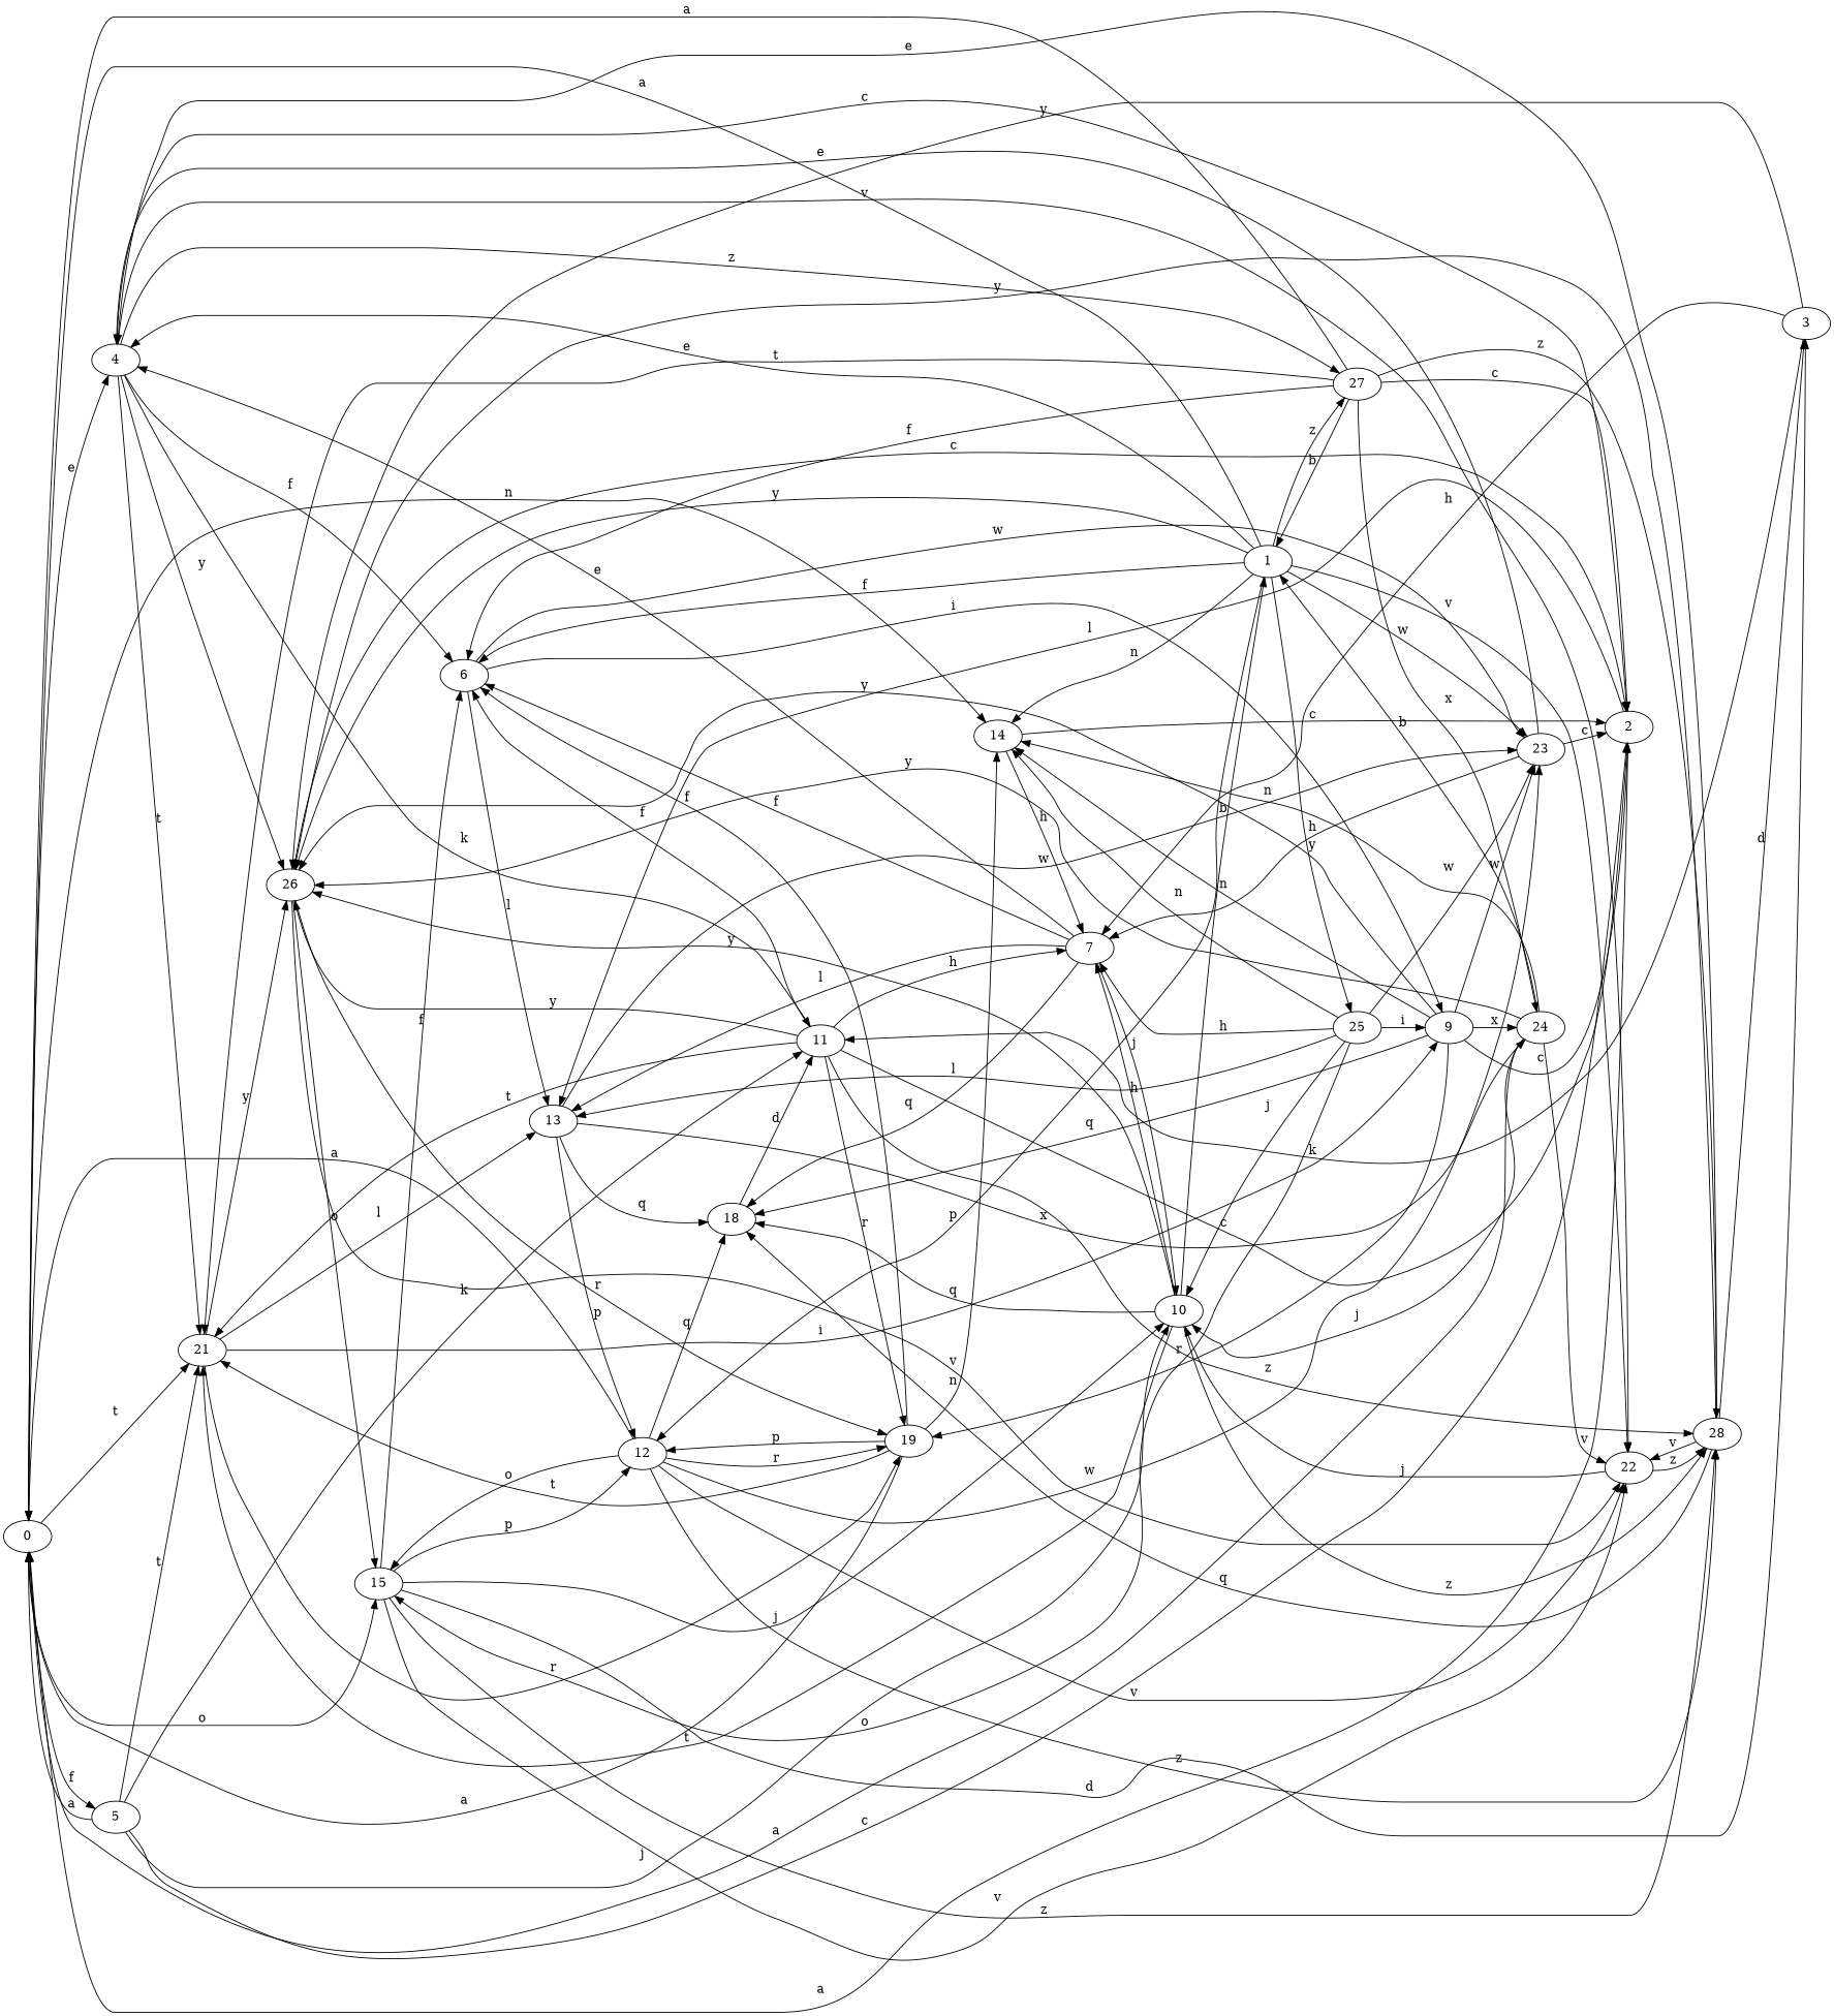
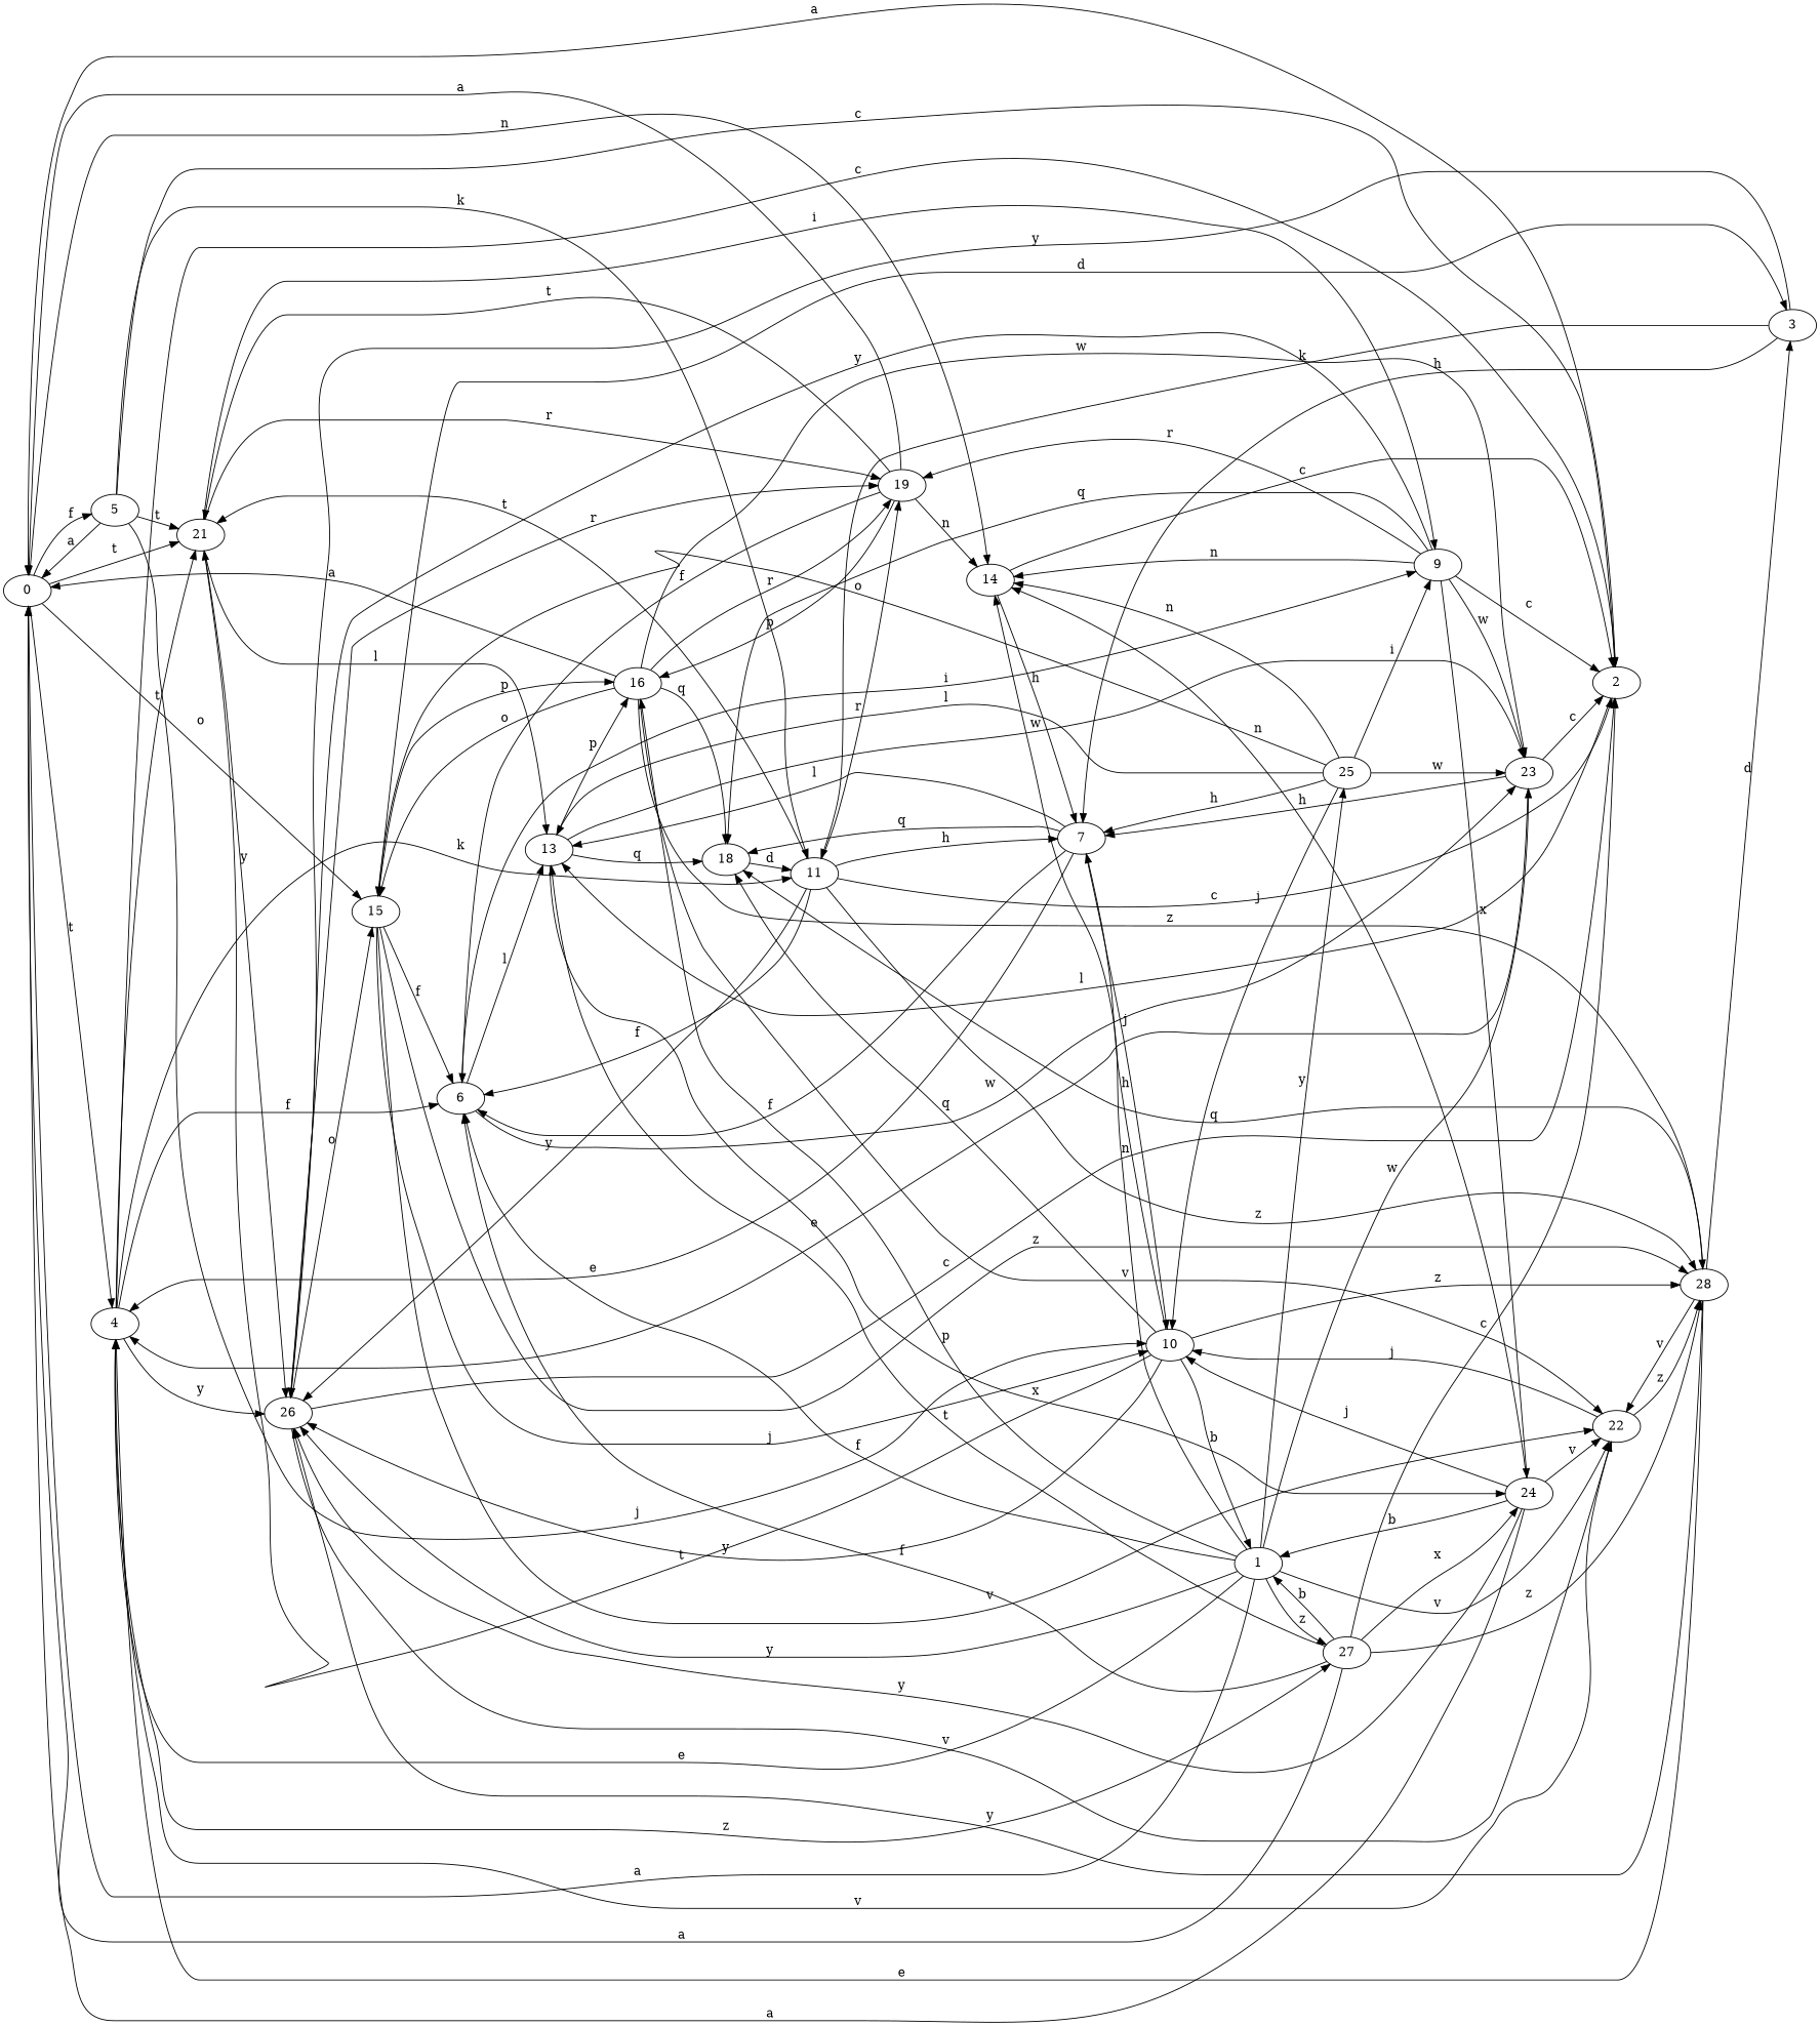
  strict digraph {
    rankdir=LR
    0
    4
    5
    14
    15
    21
    6
    22
    26
    27
    2
    11
    10
    7
-   16 [label=12]
+   16
    3
    28
    13
    9
    19
    1
    23
    25
    18
    24
-   0 -> 4 [label=e]
+   0 -> 4 [label=t]
    0 -> 5 [label=f]
    0 -> 14 [label=n]
    0 -> 15 [label=o]
    0 -> 21 [label=t]
    4 -> 21 [label=t]
    4 -> 6 [label=f]
    4 -> 22 [label=v]
    4 -> 26 [label=y]
    4 -> 27 [label=z]
    4 -> 2 [label=c]
    4 -> 11 [label=k]
    5 -> 0 [label=a]
    5 -> 21 [label=t]
    5 -> 2 [label=c]
    5 -> 11 [label=k]
    5 -> 10 [label=j]
    14 -> 2 [label=c]
    14 -> 7 [label=h]
    15 -> 6 [label=f]
    15 -> 22 [label=v]
    15 -> 10 [label=j]
    15 -> 16 [label=p]
    15 -> 3 [label=d]
    15 -> 28 [label=z]
    21 -> 26 [label=y]
    21 -> 13 [label=l]
    21 -> 9 [label=i]
    21 -> 19 [label=r]
    6 -> 13 [label=l]
    6 -> 9 [label=i]
    6 -> 23 [label=w]
    22 -> 10 [label=j]
    22 -> 28 [label=z]
    26 -> 15 [label=o]
    26 -> 22 [label=v]
    26 -> 2 [label=c]
    26 -> 19 [label=r]
    27 -> 0 [label=a]
-   27 -> 21 [label=t]
+   27 -> 13 [label=t]
    27 -> 6 [label=f]
    27 -> 2 [label=c]
    27 -> 28 [label=z]
    27 -> 1 [label=b]
    27 -> 24 [label=x]
    2 -> 0 [label=a]
    2 -> 13 [label=l]
    11 -> 21 [label=t]
    11 -> 6 [label=f]
    11 -> 26 [label=y]
    11 -> 2 [label=c]
    11 -> 7 [label=h]
    11 -> 28 [label=z]
    11 -> 19 [label=r]
    10 -> 21 [label=t]
    10 -> 26 [label=y]
    10 -> 7 [label=h]
    10 -> 28 [label=z]
    10 -> 1 [label=b]
    10 -> 18 [label=q]
    7 -> 4 [label=e]
    7 -> 6 [label=f]
    7 -> 10 [label=j]
    7 -> 13 [label=l]
    7 -> 18 [label=q]
    16 -> 0 [label=a]
    16 -> 15 [label=o]
    16 -> 22 [label=v]
    16 -> 28 [label=z]
    16 -> 19 [label=r]
    16 -> 23 [label=w]
    16 -> 18 [label=q]
    3 -> 26 [label=y]
    3 -> 11 [label=k]
    3 -> 7 [label=h]
    28 -> 4 [label=e]
    28 -> 22 [label=v]
    28 -> 26 [label=y]
    28 -> 3 [label=d]
    28 -> 18 [label=q]
    13 -> 16 [label=p]
    13 -> 23 [label=w]
    13 -> 18 [label=q]
    13 -> 24 [label=x]
    9 -> 14 [label=n]
    9 -> 26 [label=y]
    9 -> 2 [label=c]
    9 -> 19 [label=r]
    9 -> 23 [label=w]
    9 -> 18 [label=q]
    9 -> 24 [label=x]
    19 -> 0 [label=a]
    19 -> 14 [label=n]
    19 -> 21 [label=t]
    19 -> 6 [label=f]
    19 -> 16 [label=p]
    1 -> 0 [label=a]
    1 -> 4 [label=e]
    1 -> 14 [label=n]
    1 -> 6 [label=f]
    1 -> 22 [label=v]
    1 -> 26 [label=y]
    1 -> 27 [label=z]
    1 -> 16 [label=p]
    1 -> 23 [label=w]
    1 -> 25 [label=y]
    23 -> 4 [label=e]
    23 -> 2 [label=c]
    23 -> 7 [label=h]
    25 -> 14 [label=n]
    25 -> 15 [label=o]
    25 -> 10 [label=j]
    25 -> 7 [label=h]
    25 -> 13 [label=l]
    25 -> 9 [label=i]
    25 -> 23 [label=w]
    18 -> 11 [label=d]
    24 -> 0 [label=a]
    24 -> 14 [label=n]
    24 -> 22 [label=v]
    24 -> 26 [label=y]
    24 -> 10 [label=j]
    24 -> 1 [label=b]
  }
